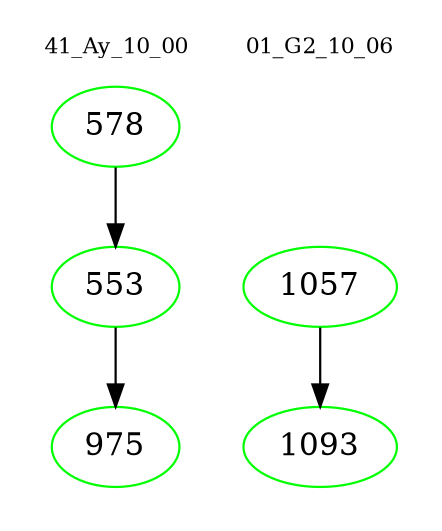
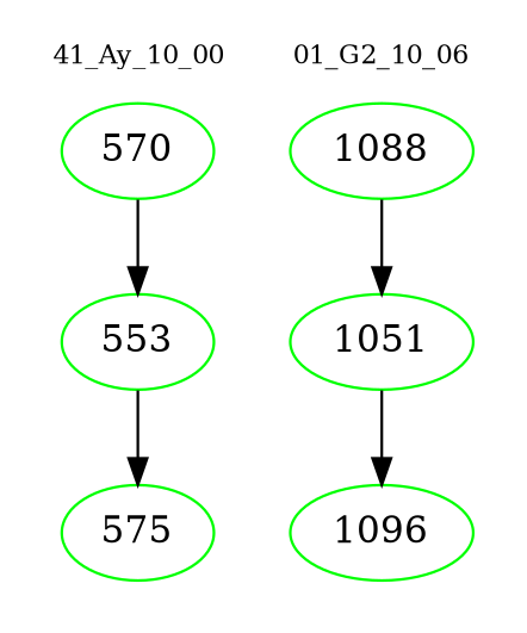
  digraph {
    node [color=green]
    edge [color=black]
-   n1 [label=578]
+   n1 [label=570]
    n2 [label=553]
-   n3 [label=975]
-   n5 [label=1057]
-   n6 [label=1093]
+   n3 [label=575]
+   n4 [label=1088]
+   n5 [label=1051]
+   n6 [label=1096]
    subgraph cluster_1 {
      color=white
      fontsize=10
      label="41_Ay_10_00"
      n1
      n2
      n3
    }
    subgraph cluster_2 {
      color=white
      fontsize=10
      label="01_G2_10_06"
+     n4
      n5
      n6
    }
    n1 -> n2
    n2 -> n3
+   n4 -> n5
    n5 -> n6
  }
